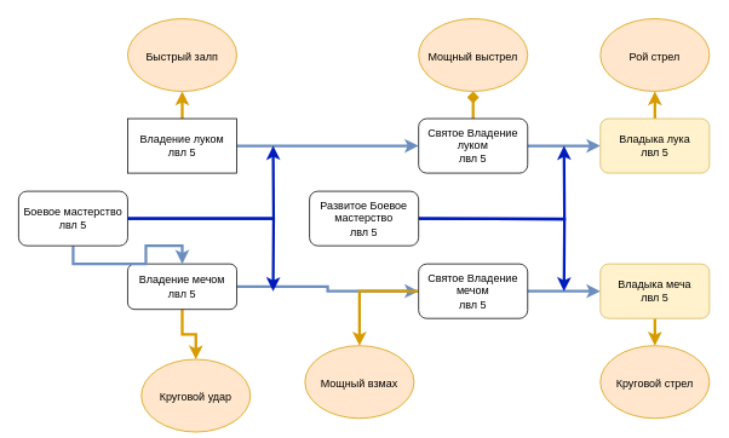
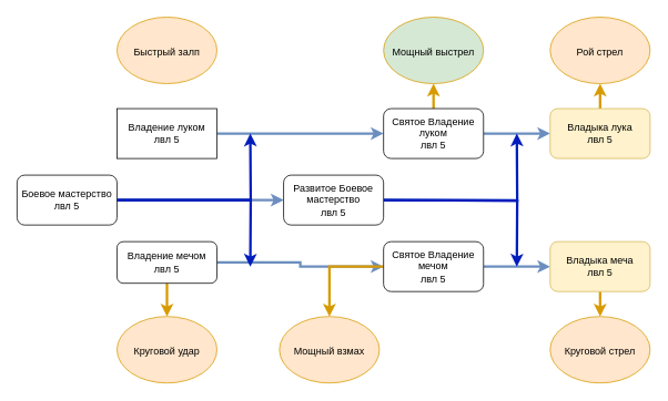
  <mxCell id="0" />
  <mxCell id="1" parent="0" />
  <mxCell id="2" style="edgeStyle=orthogonalEdgeStyle;rounded=0;orthogonalLoop=1;jettySize=auto;html=1;entryX=0;entryY=0.5;entryDx=0;entryDy=0;strokeColor=#6c8ebf;strokeWidth=3;fillColor=#dae8fc;" edge="1" parent="1" source="4" target="7"><mxGeometry relative="1" as="geometry" /></mxCell>
  <mxCell id="3" style="edgeStyle=orthogonalEdgeStyle;rounded=0;orthogonalLoop=1;jettySize=auto;html=1;strokeColor=#d79b00;strokeWidth=3;fontSize=12;fillColor=#ffe6cc;" edge="1" parent="1" source="4" target="25"><mxGeometry relative="1" as="geometry" /></mxCell>
  <mxCell id="4" value="Владение мечом&lt;br&gt;лвл 5" style="rounded=1;whiteSpace=wrap;html=1;" vertex="1" parent="1"><mxGeometry x="140" y="290" width="120" height="50" as="geometry" /></mxCell>
  <mxCell id="5" style="edgeStyle=orthogonalEdgeStyle;rounded=0;orthogonalLoop=1;jettySize=auto;html=1;entryX=0;entryY=0.5;entryDx=0;entryDy=0;strokeWidth=3;fillColor=#dae8fc;strokeColor=#6c8ebf;" edge="1" parent="1" source="7" target="22"><mxGeometry relative="1" as="geometry" /></mxCell>
  <mxCell id="6" style="edgeStyle=orthogonalEdgeStyle;rounded=0;orthogonalLoop=1;jettySize=auto;html=1;strokeColor=#d79b00;strokeWidth=3;fontSize=12;fillColor=#ffe6cc;" edge="1" parent="1" source="7" target="26"><mxGeometry relative="1" as="geometry" /></mxCell>
  <mxCell id="7" value="Святое Владение мечом&lt;br&gt;лвл 5" style="rounded=1;whiteSpace=wrap;html=1;" vertex="1" parent="1"><mxGeometry x="460" y="290" width="120" height="60" as="geometry" /></mxCell>
  <mxCell id="8" style="edgeStyle=orthogonalEdgeStyle;rounded=0;orthogonalLoop=1;jettySize=auto;html=1;entryX=0;entryY=0.5;entryDx=0;entryDy=0;fillColor=#dae8fc;strokeColor=#6c8ebf;strokeWidth=3;" edge="1" parent="1" source="10" target="13"><mxGeometry relative="1" as="geometry" /></mxCell>
- <mxCell id="9" style="edgeStyle=orthogonalEdgeStyle;rounded=0;orthogonalLoop=1;jettySize=auto;html=1;entryX=0.5;entryY=1;entryDx=0;entryDy=0;strokeWidth=3;fillColor=#ffe6cc;strokeColor=#d79b00;" edge="1" parent="1" source="10" target="29"><mxGeometry relative="1" as="geometry" /></mxCell>
  <mxCell id="10" value="Владение луком&lt;br&gt;лвл 5" style="whiteSpace=wrap;html=1;rounded=0;" vertex="1" parent="1"><mxGeometry y="130" width="120" height="60" as="geometry" x="140" /></mxCell>
  <mxCell id="11" style="edgeStyle=orthogonalEdgeStyle;rounded=0;orthogonalLoop=1;jettySize=auto;html=1;entryX=0;entryY=0.5;entryDx=0;entryDy=0;strokeColor=#6c8ebf;strokeWidth=3;fillColor=#dae8fc;" edge="1" parent="1" source="13" target="24"><mxGeometry relative="1" as="geometry" /></mxCell>
- <mxCell id="12" style="edgeStyle=orthogonalEdgeStyle;rounded=0;orthogonalLoop=1;jettySize=auto;html=1;strokeWidth=3;fillColor=#ffe6cc;strokeColor=#d79b00;endArrow=diamond;" edge="1" parent="1" source="13" target="28"><mxGeometry relative="1" as="geometry" /></mxCell>
+ <mxCell id="12" style="edgeStyle=orthogonalEdgeStyle;rounded=0;orthogonalLoop=1;jettySize=auto;html=1;strokeWidth=3;fillColor=#ffe6cc;strokeColor=#d79b00;" edge="1" parent="1" source="13" target="28"><mxGeometry relative="1" as="geometry" /></mxCell>
  <mxCell id="13" value="Святое Владение луком&lt;br&gt;лвл 5" style="rounded=1;whiteSpace=wrap;html=1;" vertex="1" parent="1"><mxGeometry x="460" y="130" width="120" height="60" as="geometry" /></mxCell>
- <mxCell id="14" style="edgeStyle=orthogonalEdgeStyle;rounded=0;orthogonalLoop=1;jettySize=auto;html=1;fillColor=#dae8fc;strokeColor=#6c8ebf;strokeWidth=3;" edge="1" parent="1" source="17" target="4"><mxGeometry relative="1" as="geometry" /></mxCell>
+ <mxCell id="14" style="edgeStyle=orthogonalEdgeStyle;rounded=0;orthogonalLoop=1;jettySize=auto;html=1;entryX=0;entryY=0.5;entryDx=0;entryDy=0;fillColor=#dae8fc;strokeColor=#6c8ebf;strokeWidth=3;" edge="1" parent="1" source="17" target="20"><mxGeometry relative="1" as="geometry" /></mxCell>
  <mxCell id="15" style="edgeStyle=orthogonalEdgeStyle;rounded=0;orthogonalLoop=1;jettySize=auto;html=1;exitX=1;exitY=0.5;exitDx=0;exitDy=0;strokeColor=#001DBC;strokeWidth=3;fillColor=#0050ef;" edge="1" parent="1" source="17"><mxGeometry relative="1" as="geometry"><mxPoint x="300" y="320" as="targetPoint" /></mxGeometry></mxCell>
  <mxCell id="16" style="edgeStyle=orthogonalEdgeStyle;rounded=0;orthogonalLoop=1;jettySize=auto;html=1;strokeColor=#001DBC;strokeWidth=3;fillColor=#0050ef;" edge="1" parent="1" source="17"><mxGeometry relative="1" as="geometry"><mxPoint x="300" y="160" as="targetPoint" /></mxGeometry></mxCell>
  <mxCell id="17" value="Боевое мастерство&lt;br&gt;лвл 5" style="rounded=1;whiteSpace=wrap;html=1;" vertex="1" parent="1"><mxGeometry x="20" y="210" width="120" height="60" as="geometry" /></mxCell>
  <mxCell id="18" style="edgeStyle=orthogonalEdgeStyle;rounded=0;orthogonalLoop=1;jettySize=auto;html=1;strokeColor=#001DBC;strokeWidth=3;fillColor=#0050ef;" edge="1" parent="1"><mxGeometry relative="1" as="geometry"><mxPoint x="620" y="160" as="targetPoint" /><mxPoint x="460" y="240" as="sourcePoint" /></mxGeometry></mxCell>
  <mxCell id="19" style="edgeStyle=orthogonalEdgeStyle;rounded=0;orthogonalLoop=1;jettySize=auto;html=1;strokeColor=#001DBC;strokeWidth=3;fillColor=#0050ef;" edge="1" parent="1"><mxGeometry relative="1" as="geometry"><mxPoint x="620" y="320" as="targetPoint" /><mxPoint x="460" y="240" as="sourcePoint" /></mxGeometry></mxCell>
  <mxCell id="20" value="Развитое Боевое мастерство&lt;br&gt;лвл 5" style="rounded=1;whiteSpace=wrap;html=1;" vertex="1" parent="1"><mxGeometry x="340" y="210" width="120" height="60" as="geometry" /></mxCell>
  <mxCell id="21" style="edgeStyle=orthogonalEdgeStyle;rounded=0;orthogonalLoop=1;jettySize=auto;html=1;entryX=0.5;entryY=0;entryDx=0;entryDy=0;strokeColor=#d79b00;strokeWidth=3;fontSize=12;fillColor=#ffe6cc;" edge="1" parent="1" source="22" target="27"><mxGeometry relative="1" as="geometry" /></mxCell>
  <mxCell id="22" value="Владыка меча&lt;br&gt;лвл 5" style="rounded=1;whiteSpace=wrap;html=1;fillColor=#fff2cc;strokeColor=#d6b656;" vertex="1" parent="1"><mxGeometry x="660" y="290" width="120" height="60" as="geometry" /></mxCell>
  <mxCell id="23" style="edgeStyle=orthogonalEdgeStyle;rounded=0;orthogonalLoop=1;jettySize=auto;html=1;entryX=0.5;entryY=1;entryDx=0;entryDy=0;strokeWidth=3;fillColor=#ffe6cc;strokeColor=#d79b00;" edge="1" parent="1" source="24" target="30"><mxGeometry relative="1" as="geometry" /></mxCell>
  <mxCell id="24" value="Владыка лука&lt;br&gt;лвл 5" style="rounded=1;whiteSpace=wrap;html=1;fillColor=#fff2cc;strokeColor=#d6b656;" vertex="1" parent="1"><mxGeometry x="660" y="130" width="120" height="60" as="geometry" /></mxCell>
- <mxCell id="25" value="&lt;font style=&quot;font-size: 12px;&quot;&gt;Круговой удар&lt;/font&gt;" style="ellipse;whiteSpace=wrap;html=1;strokeColor=#d79b00;fontSize=18;fillColor=#ffe6cc;" vertex="1" parent="1"><mxGeometry x="155" y="395" width="120" height="80" as="geometry" /></mxCell>
+ <mxCell id="25" value="&lt;font style=&quot;font-size: 12px;&quot;&gt;Круговой удар&lt;/font&gt;" style="ellipse;whiteSpace=wrap;html=1;strokeColor=#d79b00;fontSize=18;fillColor=#ffe6cc;" vertex="1" parent="1"><mxGeometry y="380" width="120" height="80" as="geometry" x="140" /></mxCell>
  <mxCell id="26" value="&lt;font style=&quot;font-size: 12px;&quot;&gt;Мощный взмах&lt;/font&gt;" style="ellipse;whiteSpace=wrap;html=1;strokeColor=#d79b00;fontSize=18;fillColor=#ffe6cc;" vertex="1" parent="1"><mxGeometry x="335" y="380" width="120" height="80" as="geometry" /></mxCell>
  <mxCell id="27" value="&lt;font style=&quot;font-size: 12px;&quot;&gt;Круговой стрел&lt;/font&gt;" style="ellipse;whiteSpace=wrap;html=1;strokeColor=#d79b00;fontSize=18;fillColor=#ffe6cc;" vertex="1" parent="1"><mxGeometry x="660" y="380" width="120" height="80" as="geometry" /></mxCell>
- <mxCell id="28" value="&lt;font style=&quot;font-size: 12px;&quot;&gt;Мощный выстрел&lt;/font&gt;" style="ellipse;whiteSpace=wrap;html=1;strokeColor=#d79b00;fontSize=18;fillColor=#ffe6cc;" vertex="1" parent="1"><mxGeometry x="460" y="20" width="120" height="80" as="geometry" /></mxCell>
+ <mxCell id="28" value="&lt;font style=&quot;font-size: 12px;&quot;&gt;Мощный выстрел&lt;/font&gt;" style="ellipse;whiteSpace=wrap;html=1;strokeColor=#d79b00;fontSize=18;fillColor=#d5e8d4;" vertex="1" parent="1"><mxGeometry x="460" y="20" width="120" height="80" as="geometry" /></mxCell>
  <mxCell id="29" value="&lt;span style=&quot;font-size: 12px;&quot;&gt;Быстрый залп&lt;/span&gt;" style="ellipse;whiteSpace=wrap;html=1;strokeColor=#d79b00;fontSize=18;fillColor=#ffe6cc;" vertex="1" parent="1"><mxGeometry y="20" width="120" height="80" as="geometry" x="140" /></mxCell>
  <mxCell id="30" value="&lt;span style=&quot;font-size: 12px;&quot;&gt;Рой стрел&lt;/span&gt;" style="ellipse;whiteSpace=wrap;html=1;strokeColor=#d79b00;fontSize=18;fillColor=#ffe6cc;" vertex="1" parent="1"><mxGeometry x="660" y="20" width="120" height="80" as="geometry" /></mxCell>
